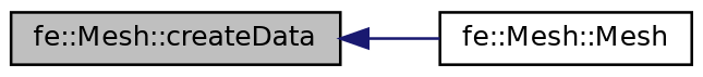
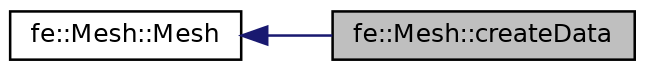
  digraph {
    rankdir=LR
    node [color=black fontname=Helvetica fontsize=10 shape=record style=filled]
    n1 [fillcolor=grey75 fontcolor=black height=0.2 label="fe::Mesh::createData" width=0.4]
    n2 [fillcolor=white height=0.2 label="fe::Mesh::Mesh" width=0.4]
-   n1 -> n2 [color=midnightblue dir=back fontname=Helvetica fontsize=10 labelfontname=Helvetica labelfontsize=10 style=solid]
+   n2 -> n1 [color=midnightblue dir=back fontname=Helvetica fontsize=10 labelfontname=Helvetica labelfontsize=10 style=solid]
  }
